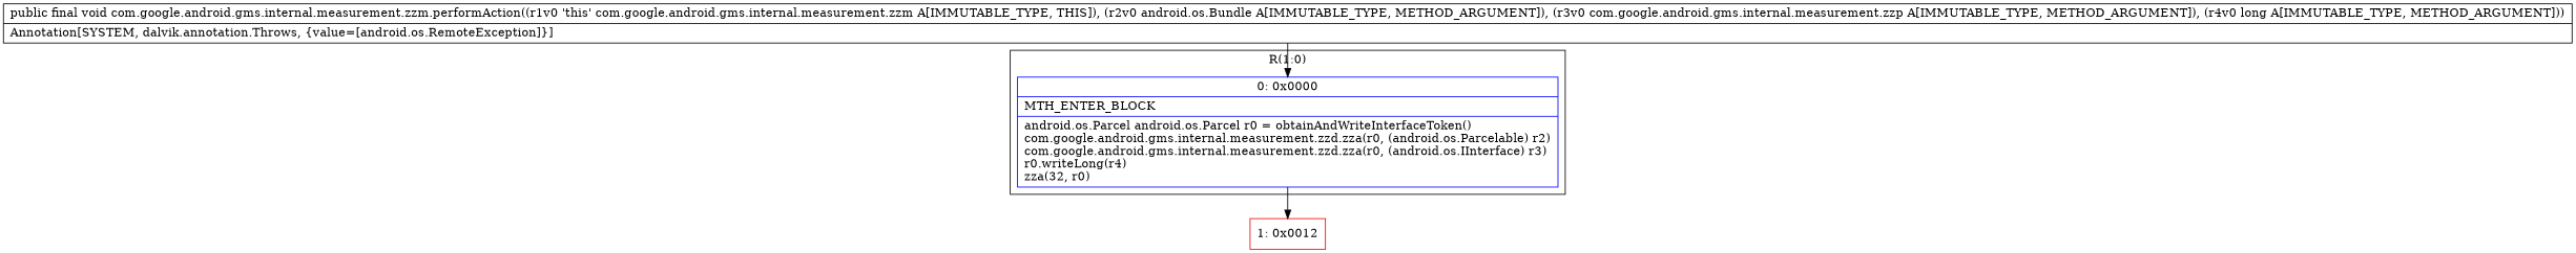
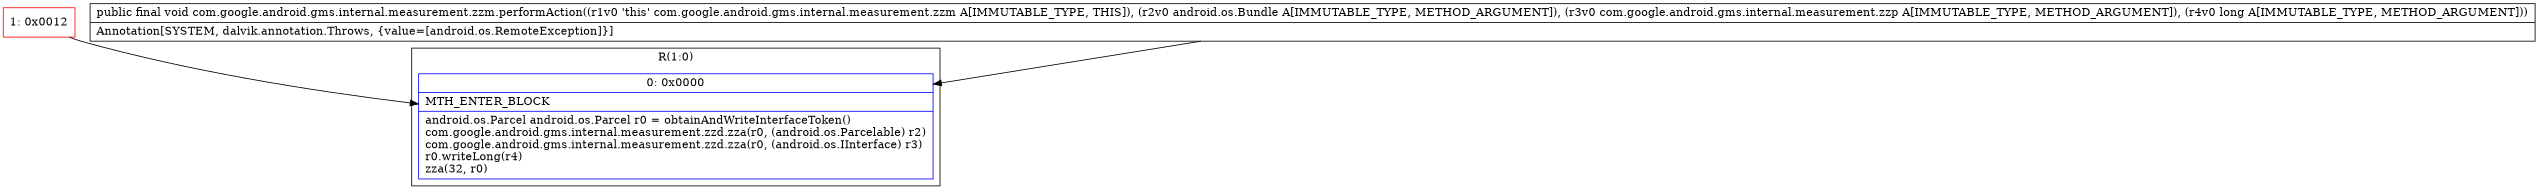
  digraph {
    node [shape=record]
    n1 [color=blue label="{0\:\ 0x0000|MTH_ENTER_BLOCK\l|android.os.Parcel android.os.Parcel r0 = obtainAndWriteInterfaceToken()\lcom.google.android.gms.internal.measurement.zzd.zza(r0, (android.os.Parcelable) r2)\lcom.google.android.gms.internal.measurement.zzd.zza(r0, (android.os.IInterface) r3)\lr0.writeLong(r4)\lzza(32, r0)\l}"]
    n2 [color=red label="{1\:\ 0x0012}"]
    n3 [label="{public final void com.google.android.gms.internal.measurement.zzm.performAction((r1v0 'this' com.google.android.gms.internal.measurement.zzm A[IMMUTABLE_TYPE, THIS]), (r2v0 android.os.Bundle A[IMMUTABLE_TYPE, METHOD_ARGUMENT]), (r3v0 com.google.android.gms.internal.measurement.zzp A[IMMUTABLE_TYPE, METHOD_ARGUMENT]), (r4v0 long A[IMMUTABLE_TYPE, METHOD_ARGUMENT]))  | Annotation[SYSTEM, dalvik.annotation.Throws, \{value=[android.os.RemoteException]\}]\l}"]
    subgraph cluster_1 {
      label="R(1:0)"
      n1
    }
-   n1 -> n2
+   n2 -> n1
    n3 -> n1
  }
